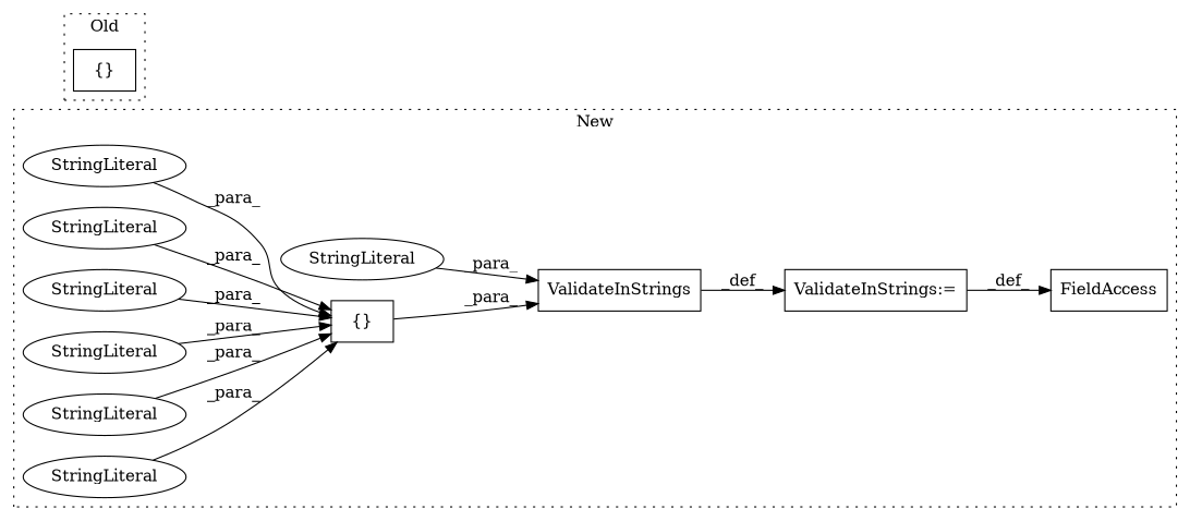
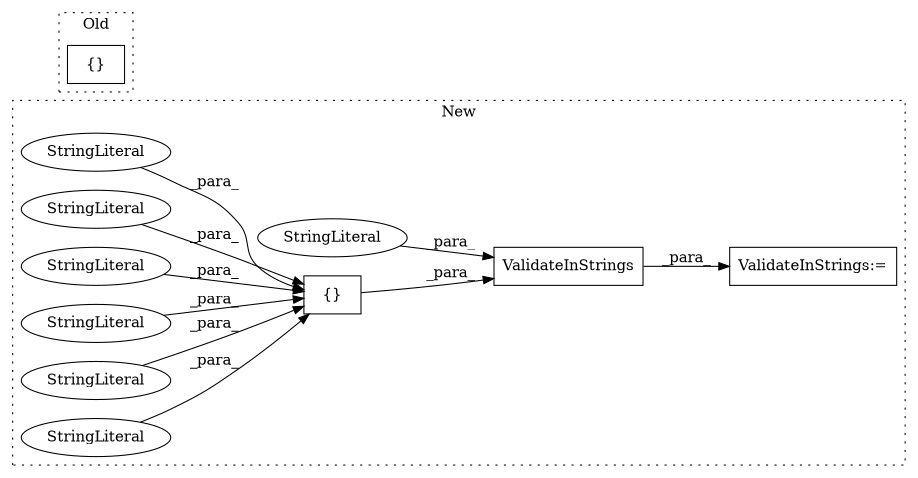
  digraph {
    rankdir=LR
    node [a=45 l=13 shape=ellipse]
    n1 [a=32 l="18,1" label=ValidateInStrings s="20173,20309" shape=box]
    n2 [a=4 l="1,1" label="{}" s="20222,20308" shape=box]
-   n3 [a=22 l=21 label=FieldAccess s=20151 shape=box]
    n4 [l=18 label=StringLiteral s=20283]
    n5 [label=StringLiteral s=20232]
    n6 [label=StringLiteral s=20255]
    n7 [l=18 label=StringLiteral s=20191]
    n8 [a=7 l=1 label="ValidateInStrings:=" s=20172 shape=box]
    n9 [l=8 label=StringLiteral s=20223]
    n10 [label=StringLiteral s=20269]
    n11 [l=8 label=StringLiteral s=20246]
    n12 [a=4 l="1,1" label="{}" s="22733,22748" shape=box]
    subgraph cluster_1 {
      label=New
      style=dotted
      n1
      n2
-     n3
      n4
      n5
      n6
      n7
      n8
      n9
      n10
      n11
    }
    subgraph cluster_2 {
      label=Old
      style=dotted
      n12
    }
-   n1 -> n8 [label=_def_]
+   n1 -> n8 [label=_para_]
    n2 -> n1 [label=_para_]
    n4 -> n2 [label=_para_]
    n5 -> n2 [label=_para_]
    n6 -> n2 [label=_para_]
    n7 -> n1 [label=_para_]
-   n8 -> n3 [label=_def_]
    n9 -> n2 [label=_para_]
    n10 -> n2 [label=_para_]
    n11 -> n2 [label=_para_]
  }
